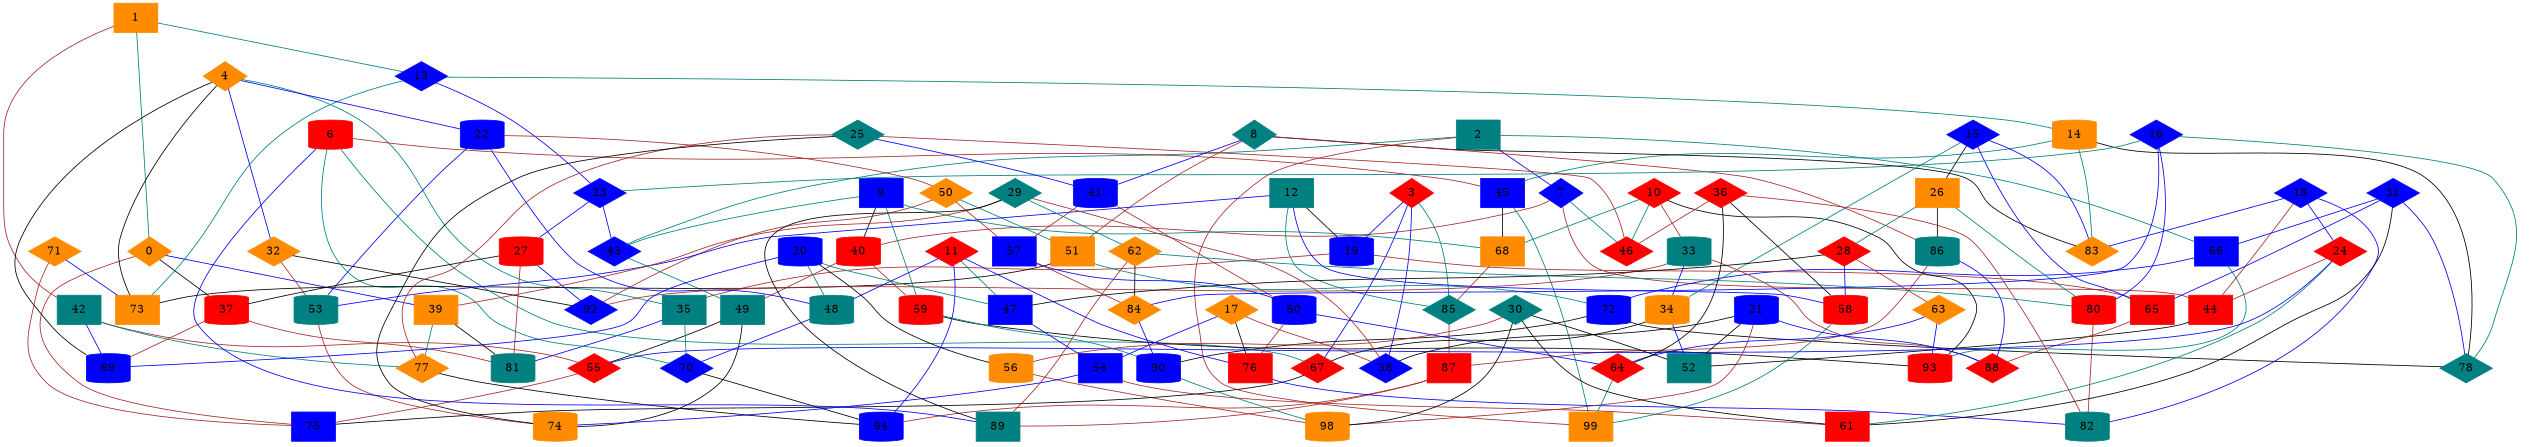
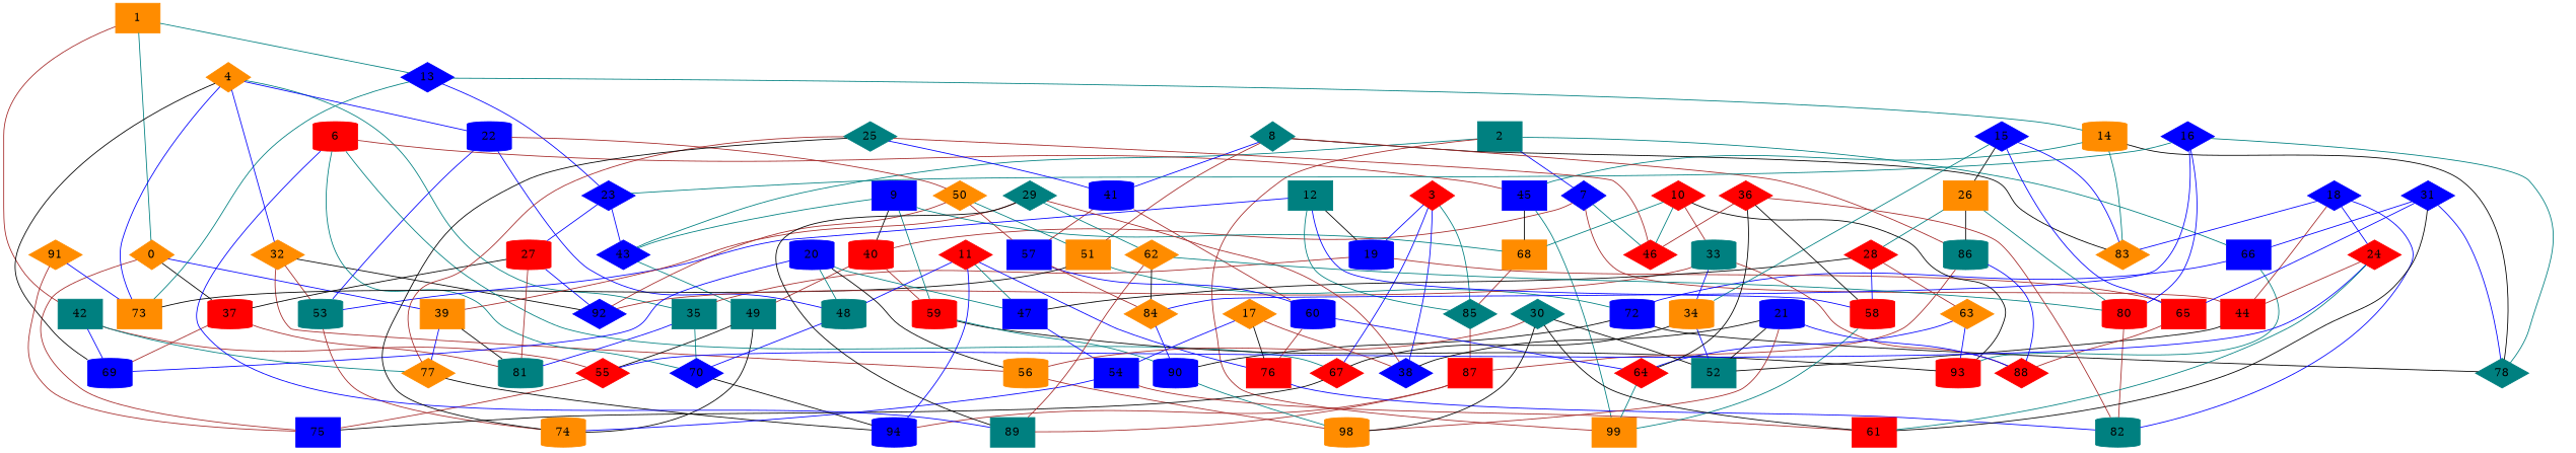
  graph {
    node [color=blue shape=diamond style=filled]
    edge [color=brown]
    1 [color=darkorange shape=box]
    n2 [color=darkorange label=0]
    13
    42 [color=teal shape=box]
    37 [color=red shape=cylinder]
    39 [color=darkorange shape=box]
    75 [shape=box]
    73 [color=darkorange shape=box]
    14 [color=darkorange shape=cylinder]
    23
    32 [color=darkorange]
    53 [color=teal shape=cylinder]
    56 [color=darkorange shape=cylinder]
    92
    69 [shape=cylinder]
    55 [color=red]
    77 [color=darkorange]
    2 [color=teal shape=box]
    7
    43
    66 [shape=box]
    n22 [color=darkorange label=99 shape=box]
    40 [color=red shape=cylinder]
    44 [color=red shape=box]
    46 [color=red]
    49 [color=teal shape=box]
    93 [color=red shape=cylinder]
    72 [shape=cylinder]
    3 [color=red]
    19 [shape=cylinder]
    38
    67 [color=red]
    85 [color=teal]
    35 [color=teal shape=box]
    65 [color=red shape=box]
    87 [color=red shape=box]
    4 [color=darkorange]
    22 [shape=cylinder]
    48 [color=teal shape=cylinder]
    50 [color=darkorange]
    70
    81 [color=teal shape=cylinder]
    6 [color=red shape=cylinder]
    45 [shape=box]
    89 [color=teal shape=box]
    68 [color=darkorange shape=box]
    94 [shape=cylinder]
    59 [color=red shape=cylinder]
    52 [color=teal shape=box]
    8 [color=teal]
    41 [shape=cylinder]
    51 [color=darkorange shape=box]
    83 [color=darkorange]
    86 [color=teal shape=cylinder]
    57 [shape=box]
    60 [shape=cylinder]
    88 [color=red]
    9 [shape=box]
    90 [shape=cylinder]
    10 [color=red]
    33 [color=teal shape=cylinder]
    34 [color=darkorange shape=cylinder]
    11 [color=red]
    47 [shape=box]
    76 [color=red shape=box]
    54 [shape=box]
    82 [color=teal shape=cylinder]
    12 [color=teal shape=box]
    58 [color=red shape=cylinder]
    74 [color=darkorange shape=cylinder]
    78 [color=teal]
    27 [color=red shape=cylinder]
    15
    26 [color=darkorange shape=box]
    80 [color=red shape=cylinder]
    28 [color=red]
    16
    84 [color=darkorange]
    17 [color=darkorange]
    61 [color=red shape=box]
-   71 [color=darkorange]
+   71 [color=darkorange label=91]
    18
    24 [color=red]
    20 [shape=cylinder]
    n85 [color=darkorange label=98 shape=cylinder]
    21 [shape=cylinder]
    25 [color=teal]
    63 [color=darkorange]
    64 [color=red]
    29 [color=teal]
    62 [color=darkorange]
    30 [color=teal]
    31
    36 [color=red]
    1 -- n2 [color=teal]
    1 -- 13 [color=teal]
    1 -- 42
    n2 -- 37 [color=black]
    n2 -- 39 [color=blue]
    n2 -- 75
    13 -- 73 [color=teal]
    13 -- 14 [color=teal]
    13 -- 23 [color=blue]
    42 -- 69 [color=blue]
    42 -- 55
    42 -- 77 [color=teal]
    37 -- 69
    37 -- 81
-   39 -- 77 [color=teal]
+   39 -- 77 [color=blue]
    39 -- 81 [color=black]
    14 -- 45 [color=teal]
    14 -- 83 [color=teal]
    14 -- 78 [color=black]
    23 -- 43 [color=blue]
    23 -- 27 [color=blue]
    32 -- 53
+   32 -- 56
    32 -- 92 [color=black]
    53 -- 74
    56 -- n85
    55 -- 75
    77 -- 94 [color=black]
    2 -- 7 [color=blue]
    2 -- 43 [color=teal]
    2 -- 66 [color=teal]
    2 -- n22
    7 -- 40
    7 -- 44
    7 -- 46 [color=teal]
    43 -- 49 [color=teal]
    66 -- 93 [color=teal]
    66 -- 72 [color=blue]
    40 -- 49
    40 -- 59
    44 -- 52 [color=black]
    49 -- 55 [color=black]
    49 -- 74 [color=black]
    72 -- 90 [color=black]
    72 -- 78 [color=black]
    3 -- 19 [color=blue]
    3 -- 38 [color=blue]
    3 -- 67 [color=blue]
    3 -- 85 [color=teal]
    19 -- 35
    19 -- 65
    67 -- 75 [color=black]
    85 -- 87
    35 -- 70 [color=teal]
    35 -- 81 [color=blue]
    65 -- 88
    87 -- 89
    87 -- 94
-   4 -- 73 [color=black]
+   4 -- 73 [color=blue]
    4 -- 32 [color=blue]
    4 -- 69 [color=black]
    4 -- 35 [color=teal]
    4 -- 22 [color=blue]
    22 -- 53 [color=blue]
    22 -- 48 [color=blue]
    22 -- 50
    48 -- 70 [color=blue]
    50 -- 92
    50 -- 51 [color=teal]
    50 -- 57
    70 -- 94 [color=black]
    6 -- 67 [color=teal]
    6 -- 70 [color=teal]
    6 -- 45
    6 -- 89 [color=blue]
    45 -- n22 [color=teal]
    45 -- 68 [color=black]
    68 -- 85
    59 -- 93 [color=black]
    59 -- 90 [color=teal]
    8 -- 41 [color=blue]
    8 -- 51
    8 -- 83 [color=black]
    8 -- 86
    41 -- 57
    41 -- 60
    51 -- 73 [color=black]
    51 -- 72 [color=teal]
    86 -- 87
    86 -- 88 [color=blue]
    57 -- 60 [color=blue]
    57 -- 84
    60 -- 76
    60 -- 64 [color=blue]
    9 -- 43 [color=teal]
    9 -- 40 [color=black]
    9 -- 68 [color=teal]
    9 -- 59 [color=teal]
    90 -- n85 [color=teal]
    10 -- 46 [color=teal]
    10 -- 93 [color=black]
    10 -- 68 [color=teal]
    10 -- 33
    33 -- 92
    33 -- 88
    33 -- 34 [color=blue]
    34 -- 67 [color=black]
    34 -- 52 [color=blue]
    11 -- 48 [color=blue]
    11 -- 94 [color=blue]
    11 -- 47 [color=teal]
    11 -- 76 [color=blue]
    47 -- 54 [color=blue]
    76 -- 82 [color=blue]
    54 -- 74 [color=blue]
    54 -- 61
    12 -- 53 [color=blue]
    12 -- 19 [color=black]
    12 -- 85 [color=teal]
    12 -- 58 [color=blue]
    58 -- n22 [color=teal]
    27 -- 37 [color=black]
    27 -- 92 [color=blue]
    27 -- 81
    15 -- 65 [color=blue]
    15 -- 83 [color=blue]
    15 -- 34 [color=teal]
    15 -- 26 [color=black]
    26 -- 86 [color=black]
    26 -- 80 [color=teal]
    26 -- 28 [color=teal]
    80 -- 82
    28 -- 47 [color=black]
    28 -- 58 [color=blue]
    28 -- 63
    16 -- 23 [color=teal]
    16 -- 78 [color=teal]
    16 -- 80 [color=blue]
    16 -- 84 [color=blue]
    84 -- 90 [color=blue]
    17 -- 38
    17 -- 76 [color=black]
    17 -- 54 [color=blue]
    71 -- 75
    71 -- 73 [color=blue]
    18 -- 44
    18 -- 83 [color=blue]
    18 -- 82 [color=blue]
    18 -- 24 [color=blue]
    24 -- 55 [color=blue]
    24 -- 44
    24 -- 61 [color=teal]
    20 -- 56 [color=black]
    20 -- 69 [color=blue]
    20 -- 48 [color=teal]
    20 -- 47 [color=teal]
    21 -- 38 [color=black]
    21 -- 52 [color=black]
    21 -- 88 [color=blue]
    21 -- n85
    25 -- 77
    25 -- 46
    25 -- 41 [color=blue]
    25 -- 74 [color=black]
    63 -- 93 [color=blue]
    63 -- 64 [color=blue]
    64 -- n22 [color=teal]
    29 -- 39
    29 -- 38
    29 -- 89 [color=black]
    29 -- 62 [color=teal]
    62 -- 89
    62 -- 80 [color=teal]
    62 -- 84 [color=black]
    30 -- 56
    30 -- 52 [color=black]
    30 -- 61 [color=black]
    30 -- n85 [color=black]
    31 -- 66 [color=blue]
    31 -- 65 [color=blue]
    31 -- 78 [color=blue]
    31 -- 61 [color=black]
    36 -- 46
    36 -- 82
    36 -- 58 [color=black]
    36 -- 64 [color=black]
  }
